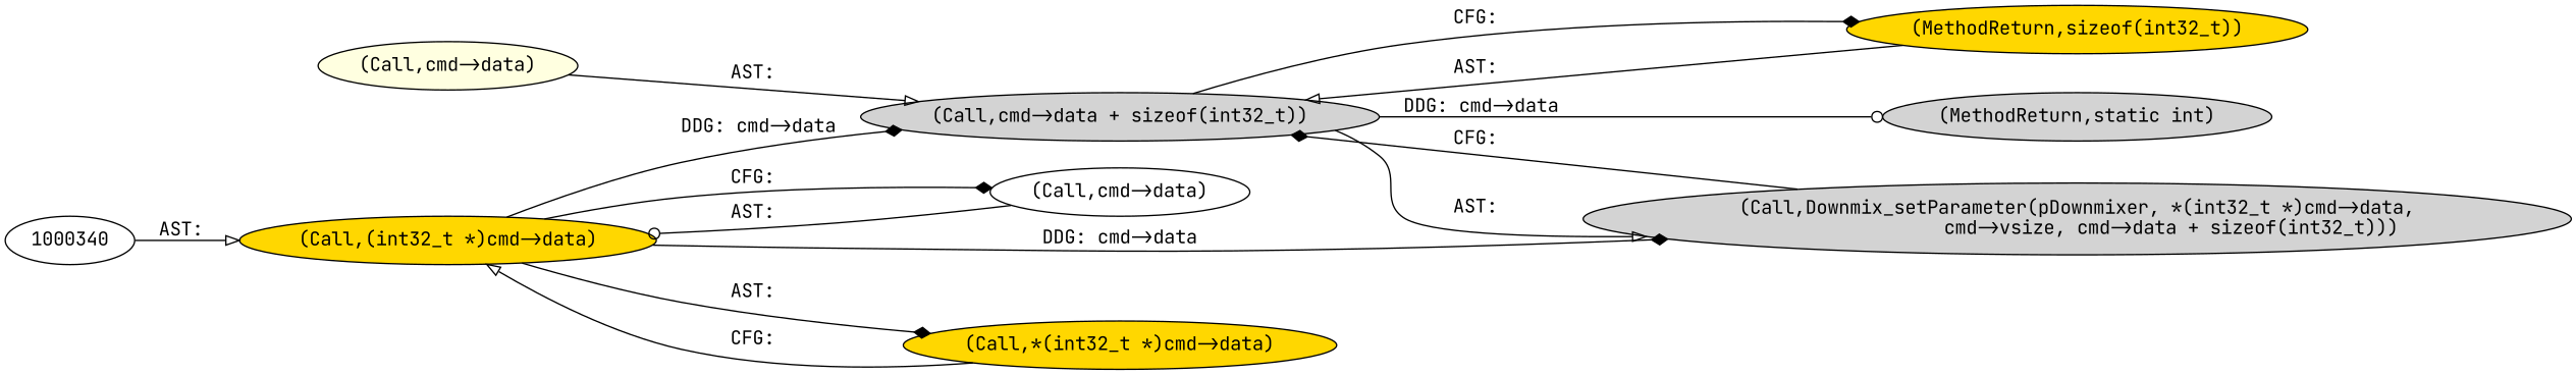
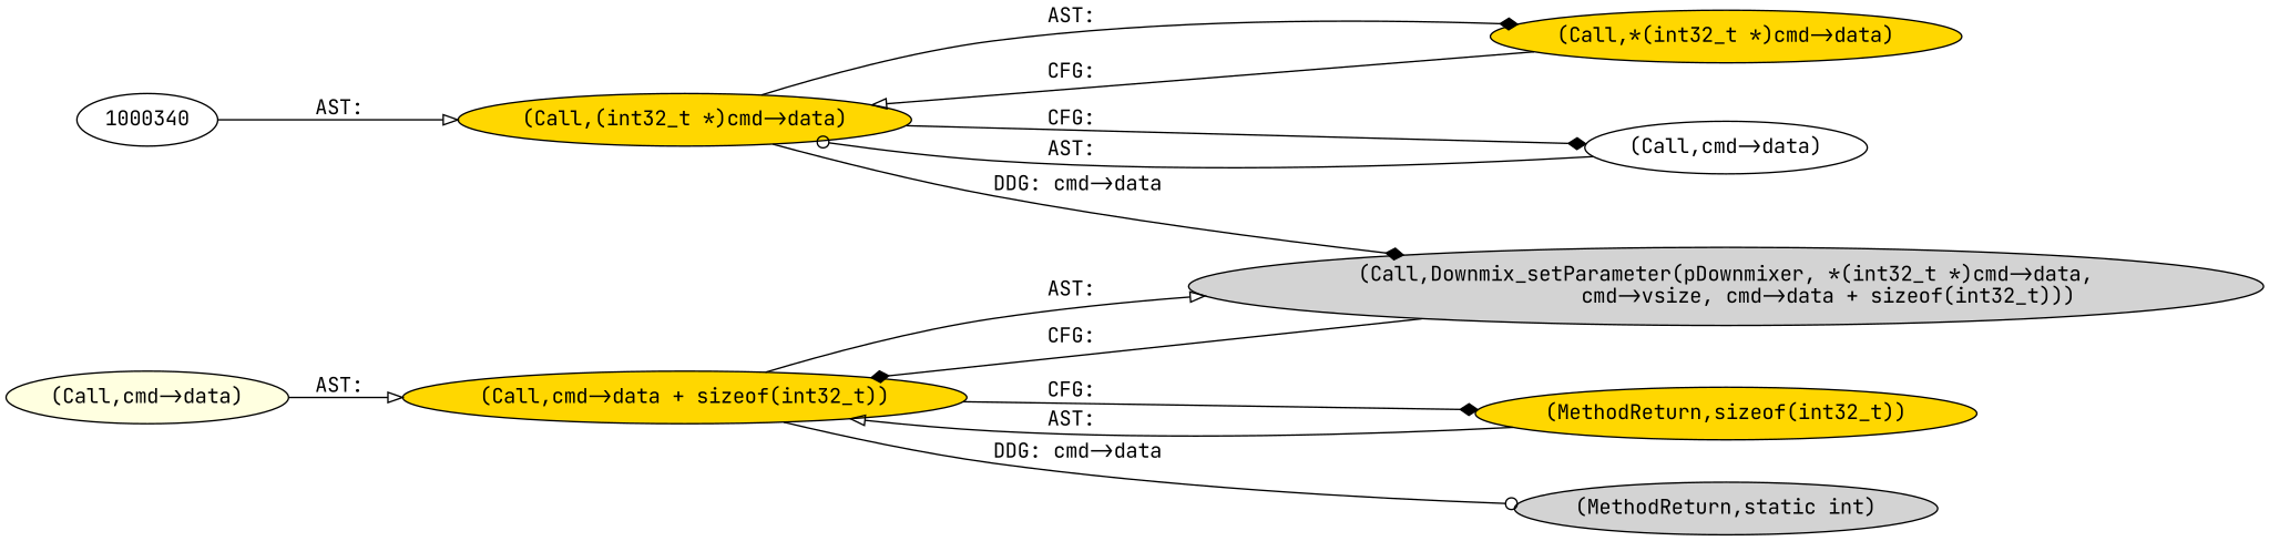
  digraph {
    fontname="JetBrains Mono"
    rankdir=LR
    node [fillcolor=gold fontname="JetBrains Mono" style=filled]
    edge [arrowhead=diamond fontname="JetBrains Mono"]
-   n1 [fillcolor=lightgrey label="(Call,cmd->data + sizeof(int32_t))"]
+   n1 [label="(Call,cmd->data + sizeof(int32_t))"]
    n2 [label="(MethodReturn,sizeof(int32_t))"]
    n3 [fillcolor=lightgrey label="(MethodReturn,static int)"]
    n4 [fillcolor=lightgrey label="(Call,Downmix_setParameter(pDownmixer, *(int32_t *)cmd->data,\n                 cmd->vsize, cmd->data + sizeof(int32_t)))"]
    n5 [label="(Call,(int32_t *)cmd->data)"]
    n6 [label="(Call,*(int32_t *)cmd->data)"]
    n7 [fillcolor=white label="(Call,cmd->data)"]
    n8 [fillcolor=lightyellow label="(Call,cmd->data)"]
    n9 [fillcolor=white label=1000340]
    n1 -> n2 [label="CFG: "]
    n1 -> n3 [arrowhead=odot label="DDG: cmd->data"]
    n1 -> n4 [arrowhead=onormal label="AST: "]
    n2 -> n1 [arrowhead=onormal label="AST: "]
    n4 -> n1 [label="CFG: "]
-   n5 -> n1 [label="DDG: cmd->data"]
    n5 -> n4 [label="DDG: cmd->data"]
    n5 -> n6 [label="AST: "]
    n5 -> n7 [label="CFG: "]
    n6 -> n5 [arrowhead=onormal label="CFG: "]
    n7 -> n5 [arrowhead=odot label="AST: "]
    n8 -> n1 [arrowhead=onormal label="AST: "]
    n9 -> n5 [arrowhead=onormal label="AST: "]
  }
